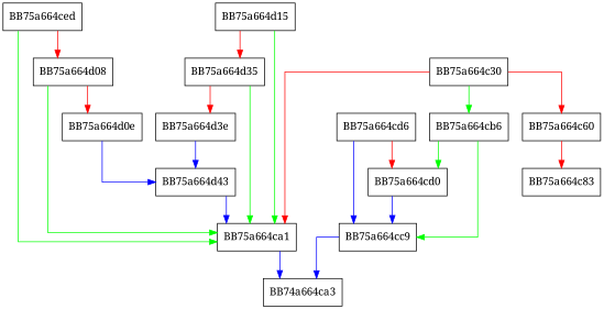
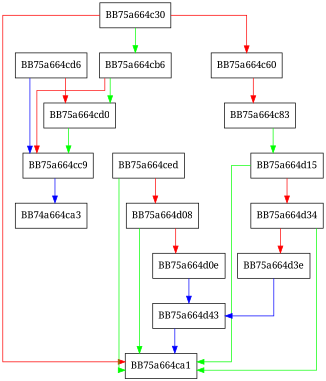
  digraph {
    fontname="Noto Serif"
    splines=ortho
    node [fontname="Noto Serif" shape=box]
    edge [color=red fontname="Noto Serif"]
    BB75a664c30
    BB75a664cb6
    BB75a664c60
    BB75a664ca1
    BB75a664cd0
    BB75a664cc9
    BB75a664c83
    n8 [label=BB74a664ca3]
    BB75a664ced
    BB75a664d08
    BB75a664d15
    BB75a664d0e
-   BB75a664d34 [label=BB75a664d35]
+   BB75a664d34
    BB75a664d3e
    BB75a664cd6
    BB75a664d43
    BB75a664c30 -> BB75a664cb6 [color=green]
    BB75a664c30 -> BB75a664c60
    BB75a664c30 -> BB75a664ca1
    BB75a664cb6 -> BB75a664cd0 [color=green]
-   BB75a664cb6 -> BB75a664cc9 [color=green]
+   BB75a664cb6 -> BB75a664cc9
    BB75a664c60 -> BB75a664c83
-   BB75a664ca1 -> n8 [color=blue]
-   BB75a664cd0 -> BB75a664cc9 [color=blue]
+   BB75a664cd0 -> BB75a664cc9 [color=green]
    BB75a664cc9 -> n8 [color=blue]
+   BB75a664c83 -> BB75a664d15 [color=green]
    BB75a664ced -> BB75a664ca1 [color=green]
    BB75a664ced -> BB75a664d08
    BB75a664d08 -> BB75a664ca1 [color=green]
    BB75a664d08 -> BB75a664d0e
    BB75a664d15 -> BB75a664ca1 [color=green]
    BB75a664d15 -> BB75a664d34
    BB75a664d0e -> BB75a664d43 [color=blue]
    BB75a664d34 -> BB75a664ca1 [color=green]
    BB75a664d34 -> BB75a664d3e
    BB75a664d3e -> BB75a664d43 [color=blue]
    BB75a664cd6 -> BB75a664cd0
    BB75a664cd6 -> BB75a664cc9 [color=blue]
    BB75a664d43 -> BB75a664ca1 [color=blue]
  }
